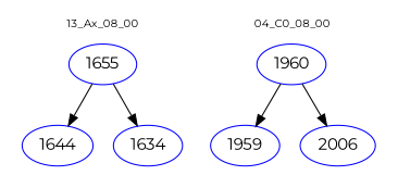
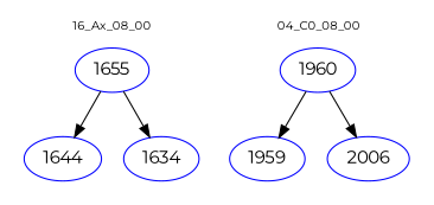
  digraph {
    fontname=Montserrat
    node [color=blue fontname=Montserrat]
    edge [color=black fontname=Montserrat]
    n1 [label=1655]
    n2 [label=1644]
    n3 [label=1634]
    n4 [label=1960]
    n5 [label=1959]
    n6 [label=2006]
    subgraph cluster_1 {
      color=white
      fontsize=10
-     label="13_Ax_08_00"
+     label="16_Ax_08_00"
      n1
      n2
      n3
    }
    subgraph cluster_2 {
      color=white
      fontsize=10
      label="04_C0_08_00"
      n4
      n5
      n6
    }
    n1 -> n2
    n1 -> n3
    n4 -> n5
    n4 -> n6
  }
